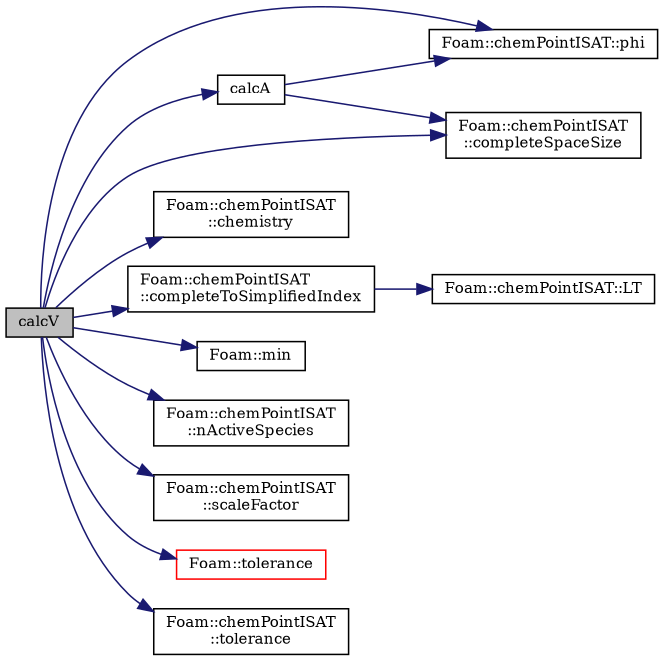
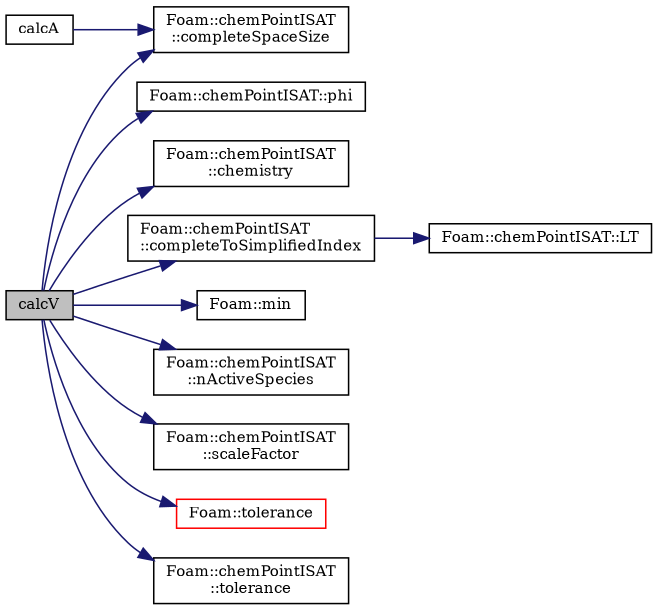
  digraph {
    fontname="DejaVu Serif"
    rankdir=LR
    node [color=black fontname="DejaVu Serif" fontsize=10 shape=record]
    edge [color=midnightblue fontname="DejaVu Serif" fontsize=10 labelfontname=Helvetica labelfontsize=10 style=solid]
    n1 [fillcolor=grey75 fontcolor=black height=0.2 label=calcV style=filled width=0.4]
    n2 [height=0.2 label=calcA width=0.4]
    n3 [height=0.2 label="Foam::chemPointISAT::phi" width=0.4]
    n4 [height=0.2 label="Foam::chemPointISAT\l::completeSpaceSize" width=0.4]
    n5 [height=0.2 label="Foam::chemPointISAT\l::chemistry" width=0.4]
    n6 [height=0.2 label="Foam::chemPointISAT\l::completeToSimplifiedIndex" width=0.4]
    n7 [height=0.2 label="Foam::min" width=0.4]
    n8 [height=0.2 label="Foam::chemPointISAT\l::nActiveSpecies" width=0.4]
    n9 [height=0.2 label="Foam::chemPointISAT\l::scaleFactor" width=0.4]
    n10 [color=red height=0.2 label="Foam::tolerance" width=0.4]
    n11 [height=0.2 label="Foam::chemPointISAT\l::tolerance" width=0.4]
    n12 [height=0.2 label="Foam::chemPointISAT::LT" width=0.4]
-   n1 -> n2
    n1 -> n3
    n1 -> n4
    n1 -> n5
    n1 -> n6
    n1 -> n7
    n1 -> n8
    n1 -> n9
    n1 -> n10
    n1 -> n11
-   n2 -> n3
    n2 -> n4
    n6 -> n12
  }
